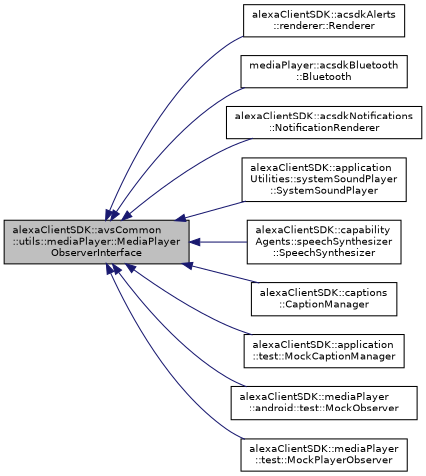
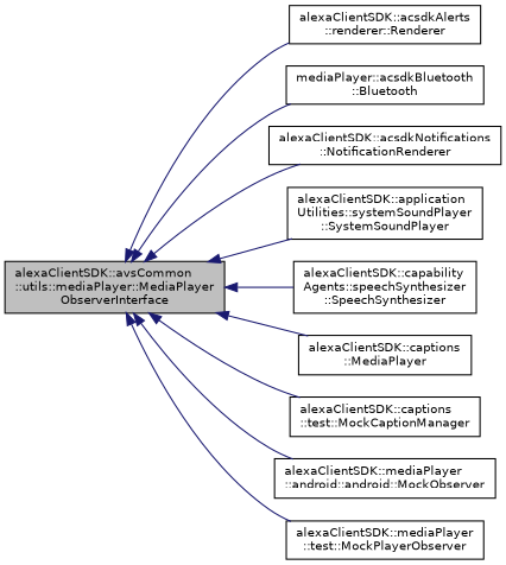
  digraph {
    rankdir=LR
    node [color=black fillcolor=white fontname=Helvetica fontsize=10 shape=record style=filled]
    edge [color=midnightblue dir=back fontname=Helvetica fontsize=10 labelfontname=Helvetica labelfontsize=10 style=solid]
    n1 [fillcolor=grey75 fontcolor=black height=0.2 label="alexaClientSDK::avsCommon\l::utils::mediaPlayer::MediaPlayer\lObserverInterface" width=0.4]
    n2 [height=0.2 label="alexaClientSDK::acsdkAlerts\l::renderer::Renderer" width=0.4]
    n3 [height=0.2 label="mediaPlayer::acsdkBluetooth\l::Bluetooth" width=0.4]
    n4 [height=0.2 label="alexaClientSDK::acsdkNotifications\l::NotificationRenderer" width=0.4]
    n5 [height=0.2 label="alexaClientSDK::application\lUtilities::systemSoundPlayer\l::SystemSoundPlayer" width=0.4]
    n6 [height=0.2 label="alexaClientSDK::capability\lAgents::speechSynthesizer\l::SpeechSynthesizer" width=0.4]
-   n7 [height=0.2 label="alexaClientSDK::captions\l::CaptionManager" width=0.4]
-   n8 [height=0.2 label="alexaClientSDK::application\l::test::MockCaptionManager" width=0.4]
-   n9 [height=0.2 label="alexaClientSDK::mediaPlayer\l::android::test::MockObserver" width=0.4]
+   n7 [height=0.2 label="alexaClientSDK::captions\l::MediaPlayer" width=0.4]
+   n8 [height=0.2 label="alexaClientSDK::captions\l::test::MockCaptionManager" width=0.4]
+   n9 [height=0.2 label="alexaClientSDK::mediaPlayer\l::android::android::MockObserver" width=0.4]
    n10 [height=0.2 label="alexaClientSDK::mediaPlayer\l::test::MockPlayerObserver" width=0.4]
    n1 -> n2
    n1 -> n3
    n1 -> n4
    n1 -> n5
    n1 -> n6
    n1 -> n7
    n1 -> n8
    n1 -> n9
    n1 -> n10
  }
